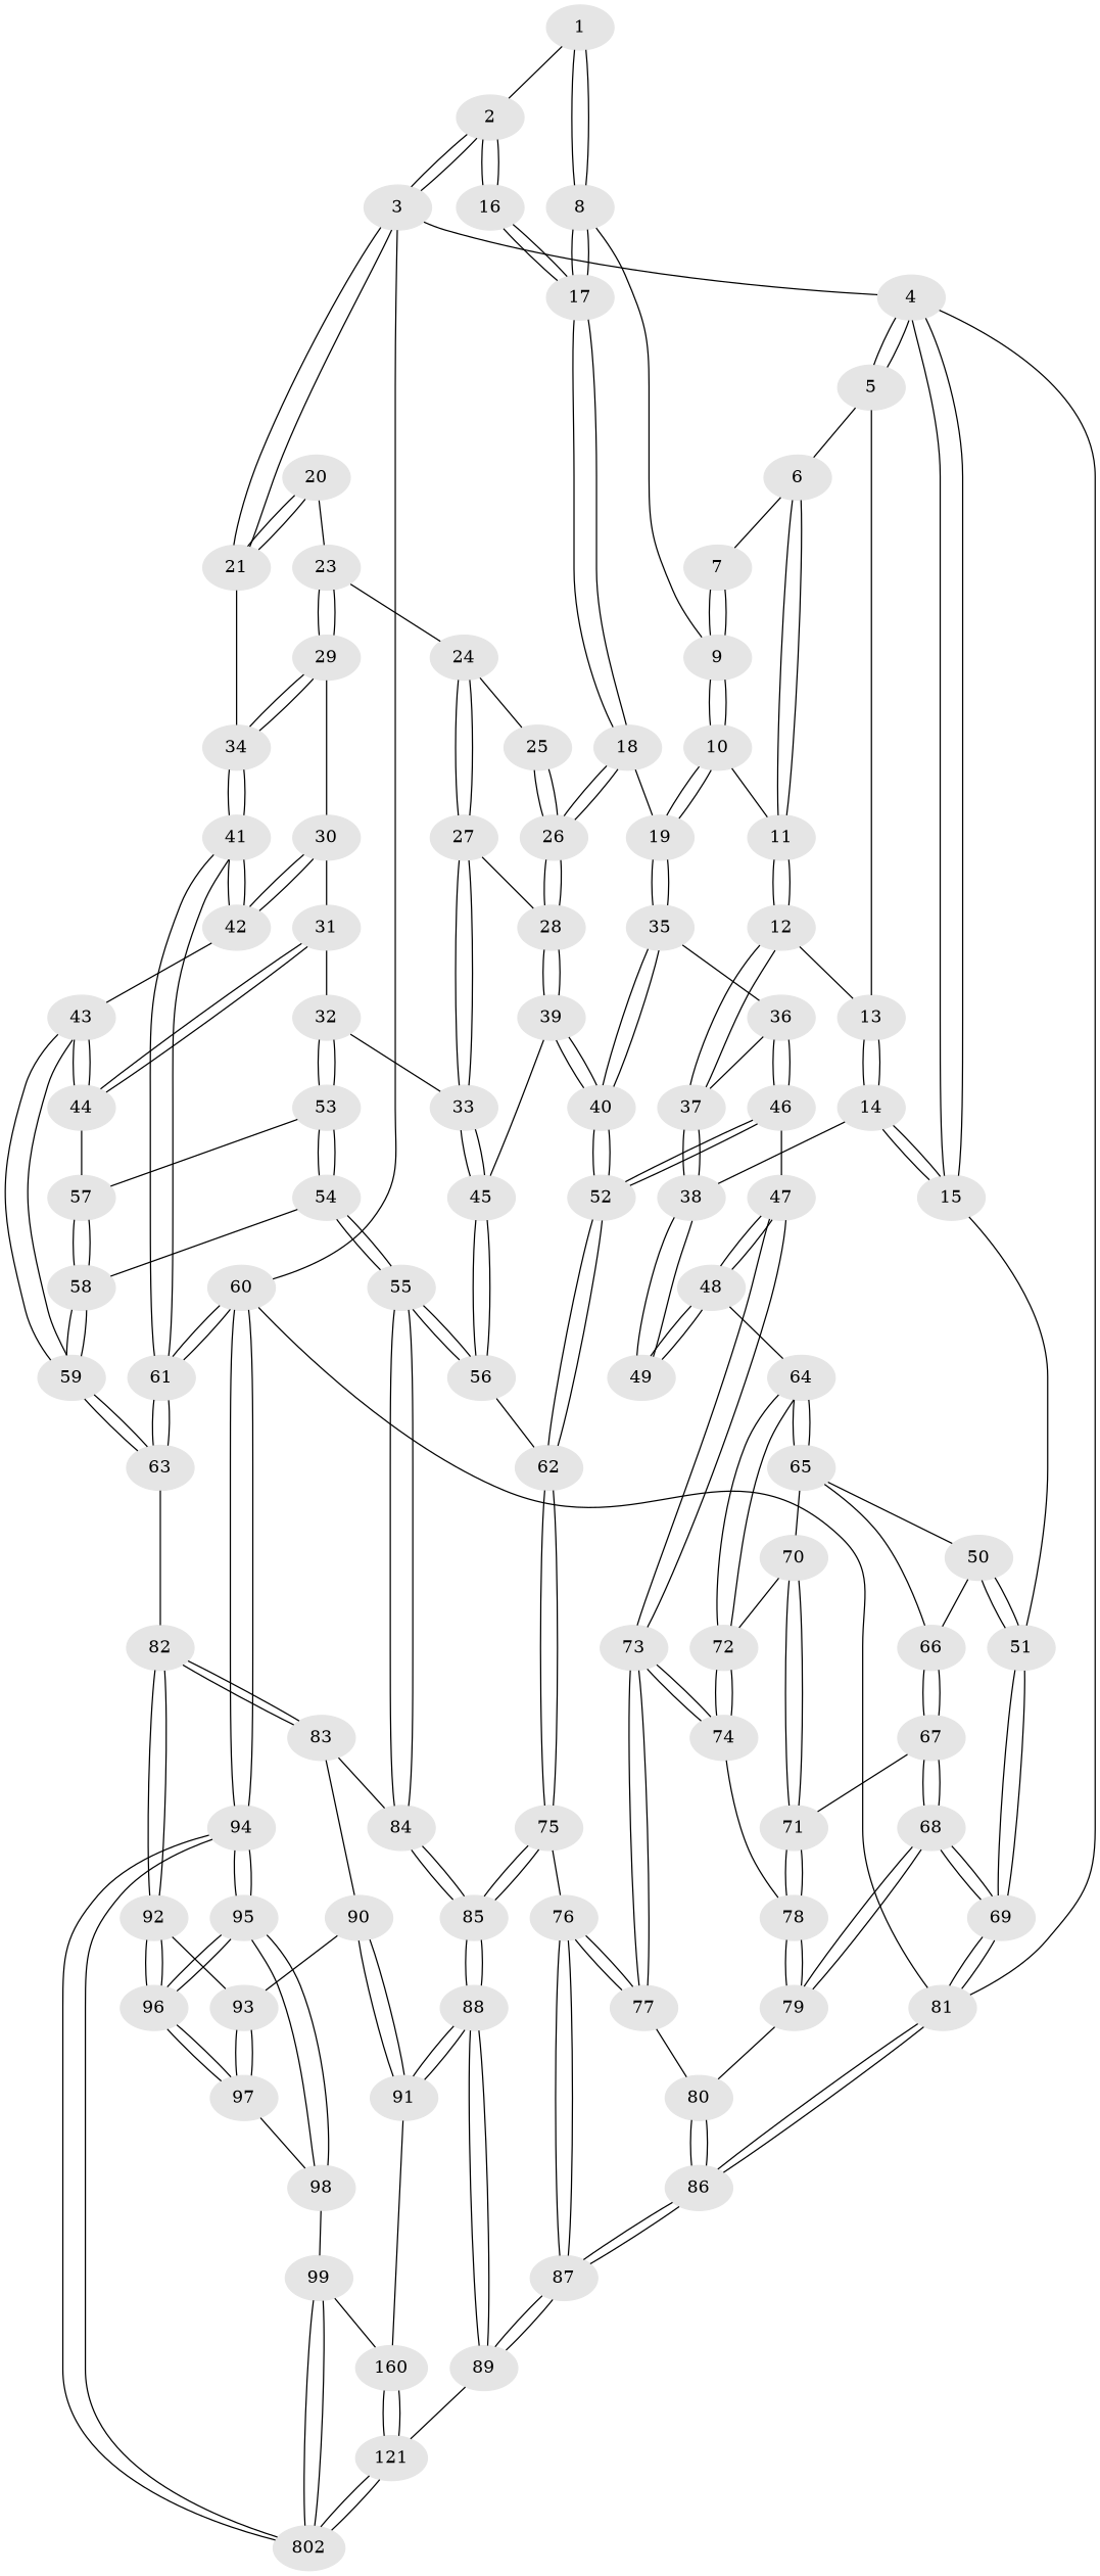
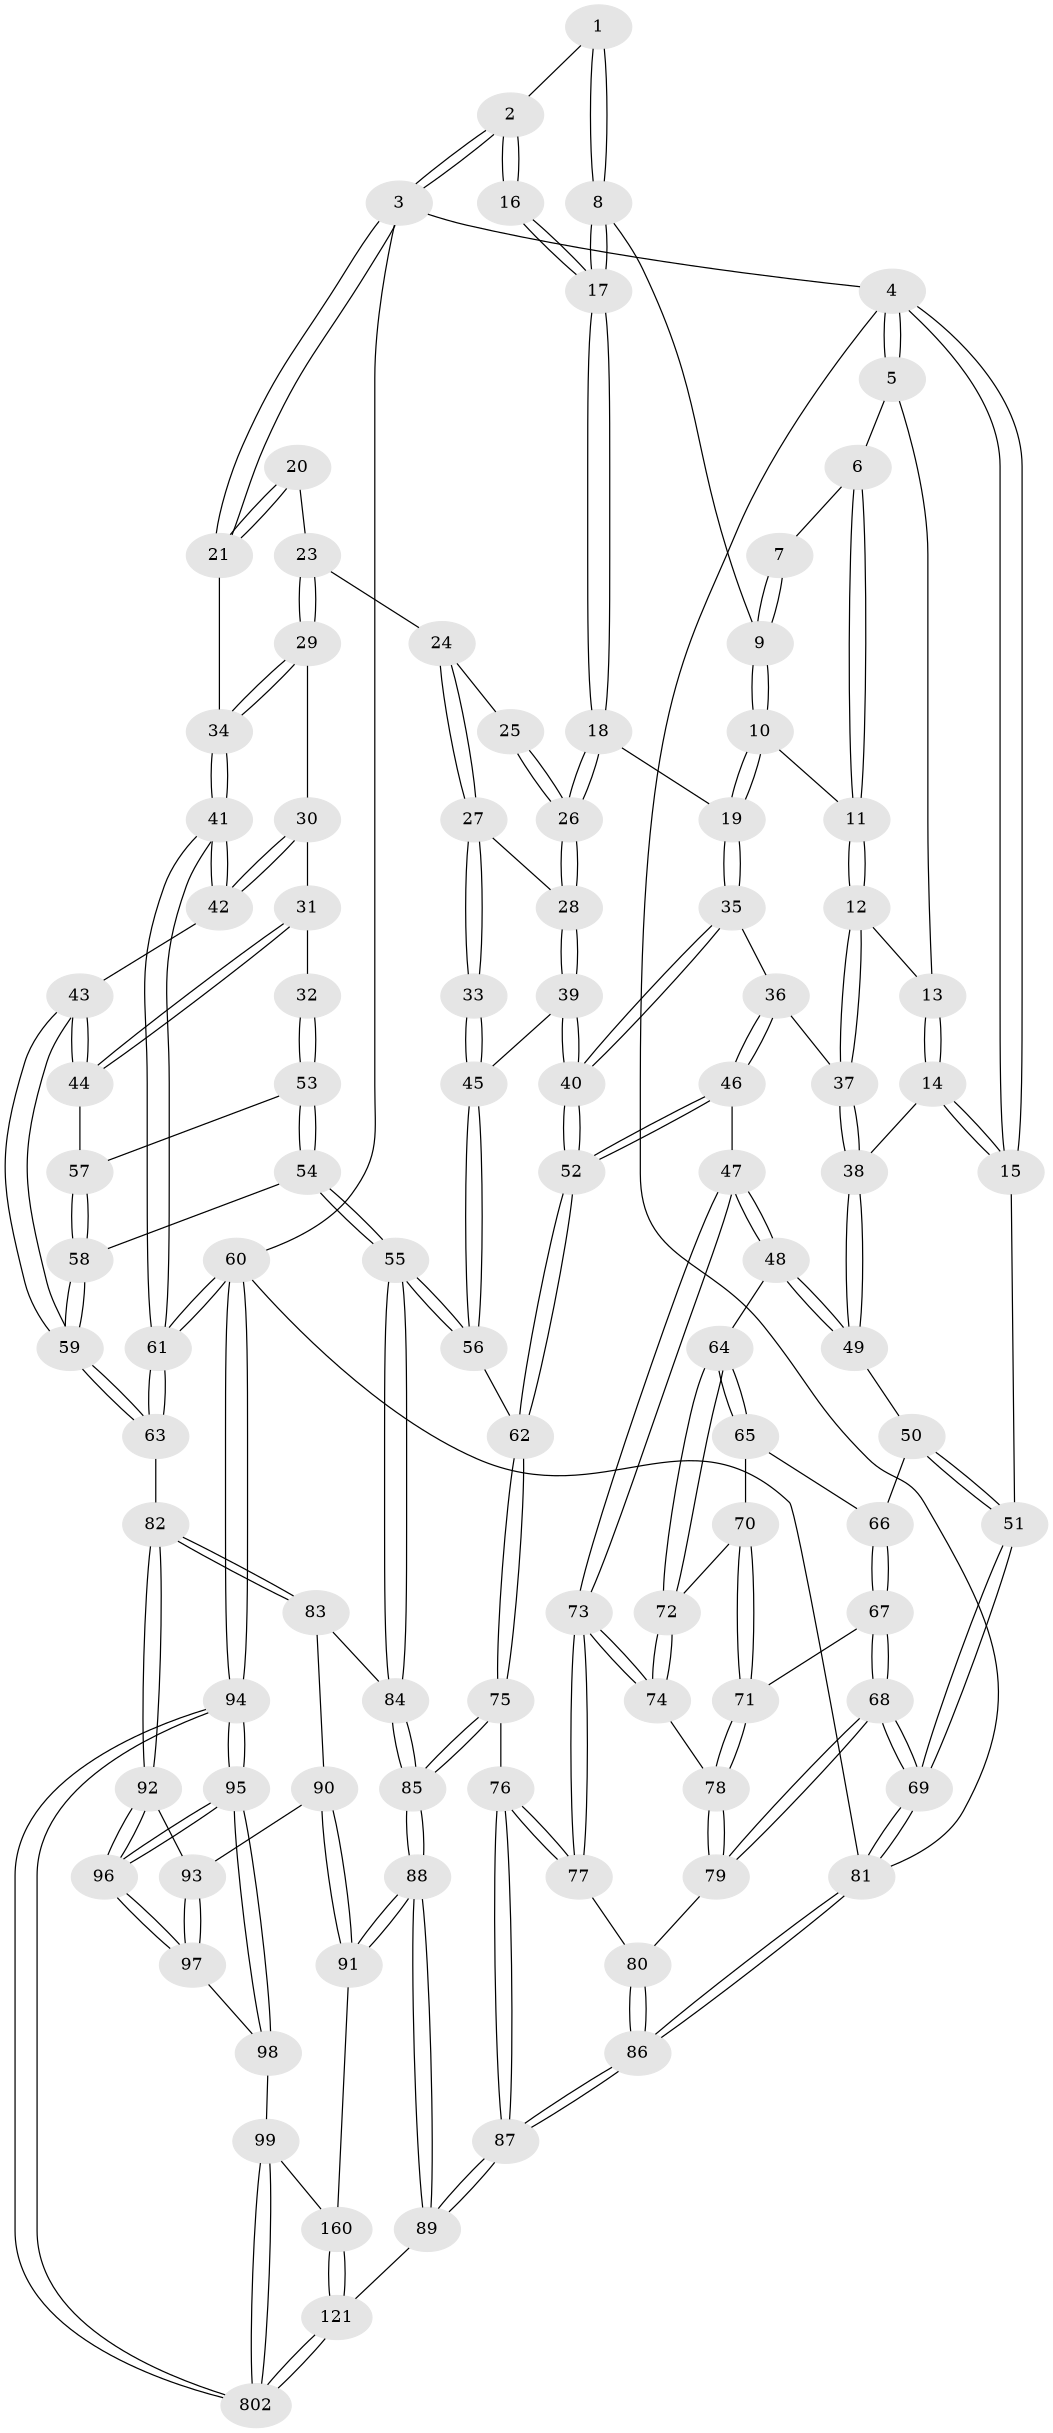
  graph {
    fontname="DejaVu Serif"
    node [color=gray90 fontname="DejaVu Serif" style=filled]
    edge [fontname="DejaVu Serif"]
    1
    2
    8
    3
    16
    9
    17
    4
    21
    60
    5
    15
    81
    34
    61
    94
    6
    13
    51
    86
    7
    11
    14
    12
    10
    18
    19
    35
    37
    38
    49
    69
    26
    28
    36
    40
    20
    23
    24
    29
    41
    25
    27
    30
    33
    39
    45
    31
    42
    32
    44
    43
    53
    57
    54
    56
    46
    52
    47
    50
    62
    63
    59
    58
    48
    73
    64
    74
    77
    65
    72
    66
    67
    75
    55
    84
    85
    82
    95
    n80 [label=802]
    76
    83
    92
    70
    71
    68
    79
    78
    80
    87
    88
    89
    90
    93
    96
    91
    n97 [label=121]
    n98 [label=160]
    97
    98
    99
    1 -- 2
    1 -- 8
    1 -- 8
    2 -- 3
    2 -- 3
    2 -- 16
    2 -- 16
    8 -- 9
    8 -- 17
    8 -- 17
    3 -- 4
    3 -- 21
    3 -- 21
    3 -- 60
    16 -- 17
    16 -- 17
    9 -- 10
    9 -- 10
    17 -- 18
    17 -- 18
    4 -- 5
    4 -- 5
    4 -- 15
    4 -- 15
    4 -- 81
    21 -- 34
    60 -- 81
    60 -- 61
    60 -- 61
    60 -- 94
    60 -- 94
    5 -- 6
    5 -- 13
    15 -- 51
    81 -- 86
    81 -- 86
    34 -- 41
    34 -- 41
    61 -- 63
    61 -- 63
    94 -- 95
    94 -- 95
    94 -- n80
    94 -- n80
    6 -- 7
    6 -- 11
    6 -- 11
    13 -- 14
    13 -- 14
    51 -- 69
    51 -- 69
    86 -- 87
    86 -- 87
    7 -- 9
    7 -- 9
    11 -- 12
    11 -- 12
    14 -- 15
    14 -- 15
    14 -- 38
    12 -- 13
    12 -- 37
    12 -- 37
    10 -- 11
    10 -- 19
    10 -- 19
    18 -- 19
    18 -- 26
    18 -- 26
    19 -- 35
    19 -- 35
    35 -- 36
    35 -- 40
    35 -- 40
    37 -- 38
    37 -- 38
    38 -- 49
    38 -- 49
-   65 -- 50
+   49 -- 50
    69 -- 81
    69 -- 81
    26 -- 28
    26 -- 28
    28 -- 39
    28 -- 39
    36 -- 37
    36 -- 46
    36 -- 46
    40 -- 52
    40 -- 52
    20 -- 21
    20 -- 21
    20 -- 23
    23 -- 24
    23 -- 29
    23 -- 29
    24 -- 25
    24 -- 27
    24 -- 27
    29 -- 34
    29 -- 34
    29 -- 30
    41 -- 61
    41 -- 61
    41 -- 42
    41 -- 42
    25 -- 26
    25 -- 26
    27 -- 28
    27 -- 33
    27 -- 33
    30 -- 31
    30 -- 42
    30 -- 42
    33 -- 45
    33 -- 45
    39 -- 40
    39 -- 40
    39 -- 45
    45 -- 56
    45 -- 56
    31 -- 32
    31 -- 44
    31 -- 44
    42 -- 43
-   32 -- 33
    32 -- 53
    32 -- 53
    44 -- 57
    43 -- 44
    43 -- 44
    43 -- 59
    43 -- 59
    53 -- 57
    53 -- 54
    53 -- 54
    57 -- 58
    57 -- 58
    54 -- 58
    54 -- 55
    54 -- 55
    56 -- 62
    46 -- 52
    46 -- 52
    46 -- 47
    52 -- 62
    52 -- 62
    47 -- 48
    47 -- 48
    47 -- 73
    47 -- 73
    50 -- 51
    50 -- 51
    50 -- 66
    62 -- 75
    62 -- 75
    63 -- 82
    59 -- 63
    59 -- 63
    58 -- 59
    58 -- 59
    48 -- 49
    48 -- 49
    48 -- 64
    73 -- 74
    73 -- 74
    73 -- 77
    73 -- 77
    64 -- 65
    64 -- 65
    64 -- 72
    64 -- 72
    74 -- 78
    77 -- 80
    65 -- 66
    65 -- 70
    72 -- 74
    72 -- 74
    66 -- 67
    66 -- 67
    67 -- 71
    67 -- 68
    67 -- 68
    75 -- 85
    75 -- 85
    75 -- 76
    55 -- 56
    55 -- 56
    55 -- 84
    55 -- 84
    84 -- 85
    84 -- 85
    85 -- 88
    85 -- 88
    82 -- 83
    82 -- 83
    82 -- 92
    82 -- 92
    95 -- 96
    95 -- 96
    95 -- 98
    95 -- 98
    76 -- 77
    76 -- 77
    76 -- 87
    76 -- 87
    83 -- 84
    83 -- 90
    92 -- 93
    92 -- 96
    92 -- 96
    70 -- 72
    70 -- 71
    70 -- 71
    71 -- 78
    71 -- 78
    68 -- 69
    68 -- 69
    68 -- 79
    68 -- 79
    79 -- 80
    78 -- 79
    78 -- 79
    80 -- 86
    80 -- 86
    87 -- 89
    87 -- 89
    88 -- 89
    88 -- 89
    88 -- 91
    88 -- 91
    89 -- n97
    90 -- 93
    90 -- 91
    90 -- 91
    93 -- 97
    93 -- 97
    96 -- 97
    96 -- 97
    91 -- n98
    n97 -- n80
    n97 -- n80
    n98 -- n97
    n98 -- n97
    97 -- 98
    98 -- 99
    99 -- n80
    99 -- n80
    99 -- n98
  }
